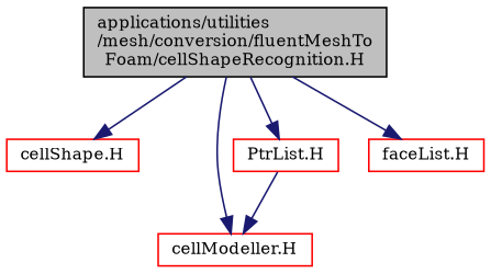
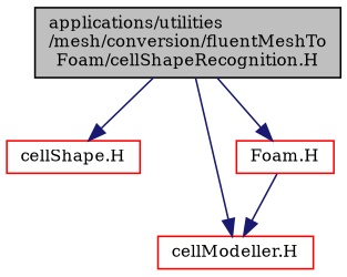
  digraph {
    fontname="DejaVu Serif"
    node [color=red fontname="DejaVu Serif" fontsize=10 shape=record]
    edge [color=midnightblue fontname="DejaVu Serif" fontsize=10 labelfontname=FreeSans labelfontsize=10 style=solid]
    n1 [color=black fillcolor=grey75 fontcolor=black height=0.2 label="applications/utilities\l/mesh/conversion/fluentMeshTo\lFoam/cellShapeRecognition.H" style=filled width=0.4]
    n2 [height=0.2 label="cellShape.H" width=0.4]
    n3 [height=0.2 label="cellModeller.H" width=0.4]
-   n4 [height=0.2 label="PtrList.H" width=0.4]
-   n5 [height=0.2 label="faceList.H" width=0.4]
+   n4 [height=0.2 label="Foam.H" width=0.4]
    n1 -> n2
    n1 -> n3
    n1 -> n4
-   n1 -> n5
    n4 -> n3
  }
